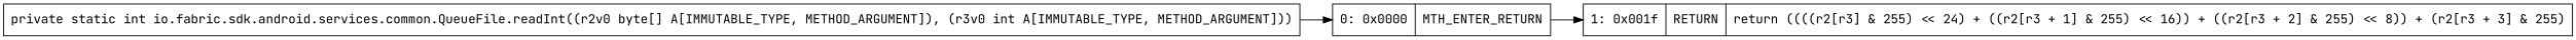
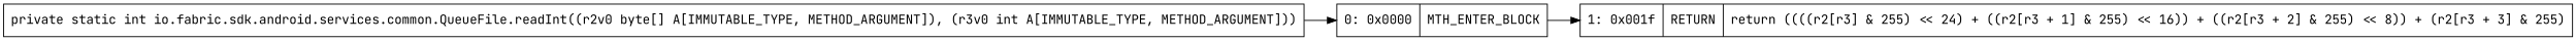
  digraph {
    rankdir=LR
    fontname="JetBrains Mono"
    node [shape=record fontname="JetBrains Mono"]
    edge [fontname="JetBrains Mono"]
-   n1 [label="{0\:\ 0x0000|MTH_ENTER_RETURN\l}"]
+   n1 [label="{0\:\ 0x0000|MTH_ENTER_BLOCK\l}"]
    n2 [label="{1\:\ 0x001f|RETURN\l|return ((((r2[r3] & 255) \<\< 24) + ((r2[r3 + 1] & 255) \<\< 16)) + ((r2[r3 + 2] & 255) \<\< 8)) + (r2[r3 + 3] & 255)\l}"]
    n3 [label="{private static int io.fabric.sdk.android.services.common.QueueFile.readInt((r2v0 byte[] A[IMMUTABLE_TYPE, METHOD_ARGUMENT]), (r3v0 int A[IMMUTABLE_TYPE, METHOD_ARGUMENT])) }"]
    n1 -> n2
    n3 -> n1
  }
